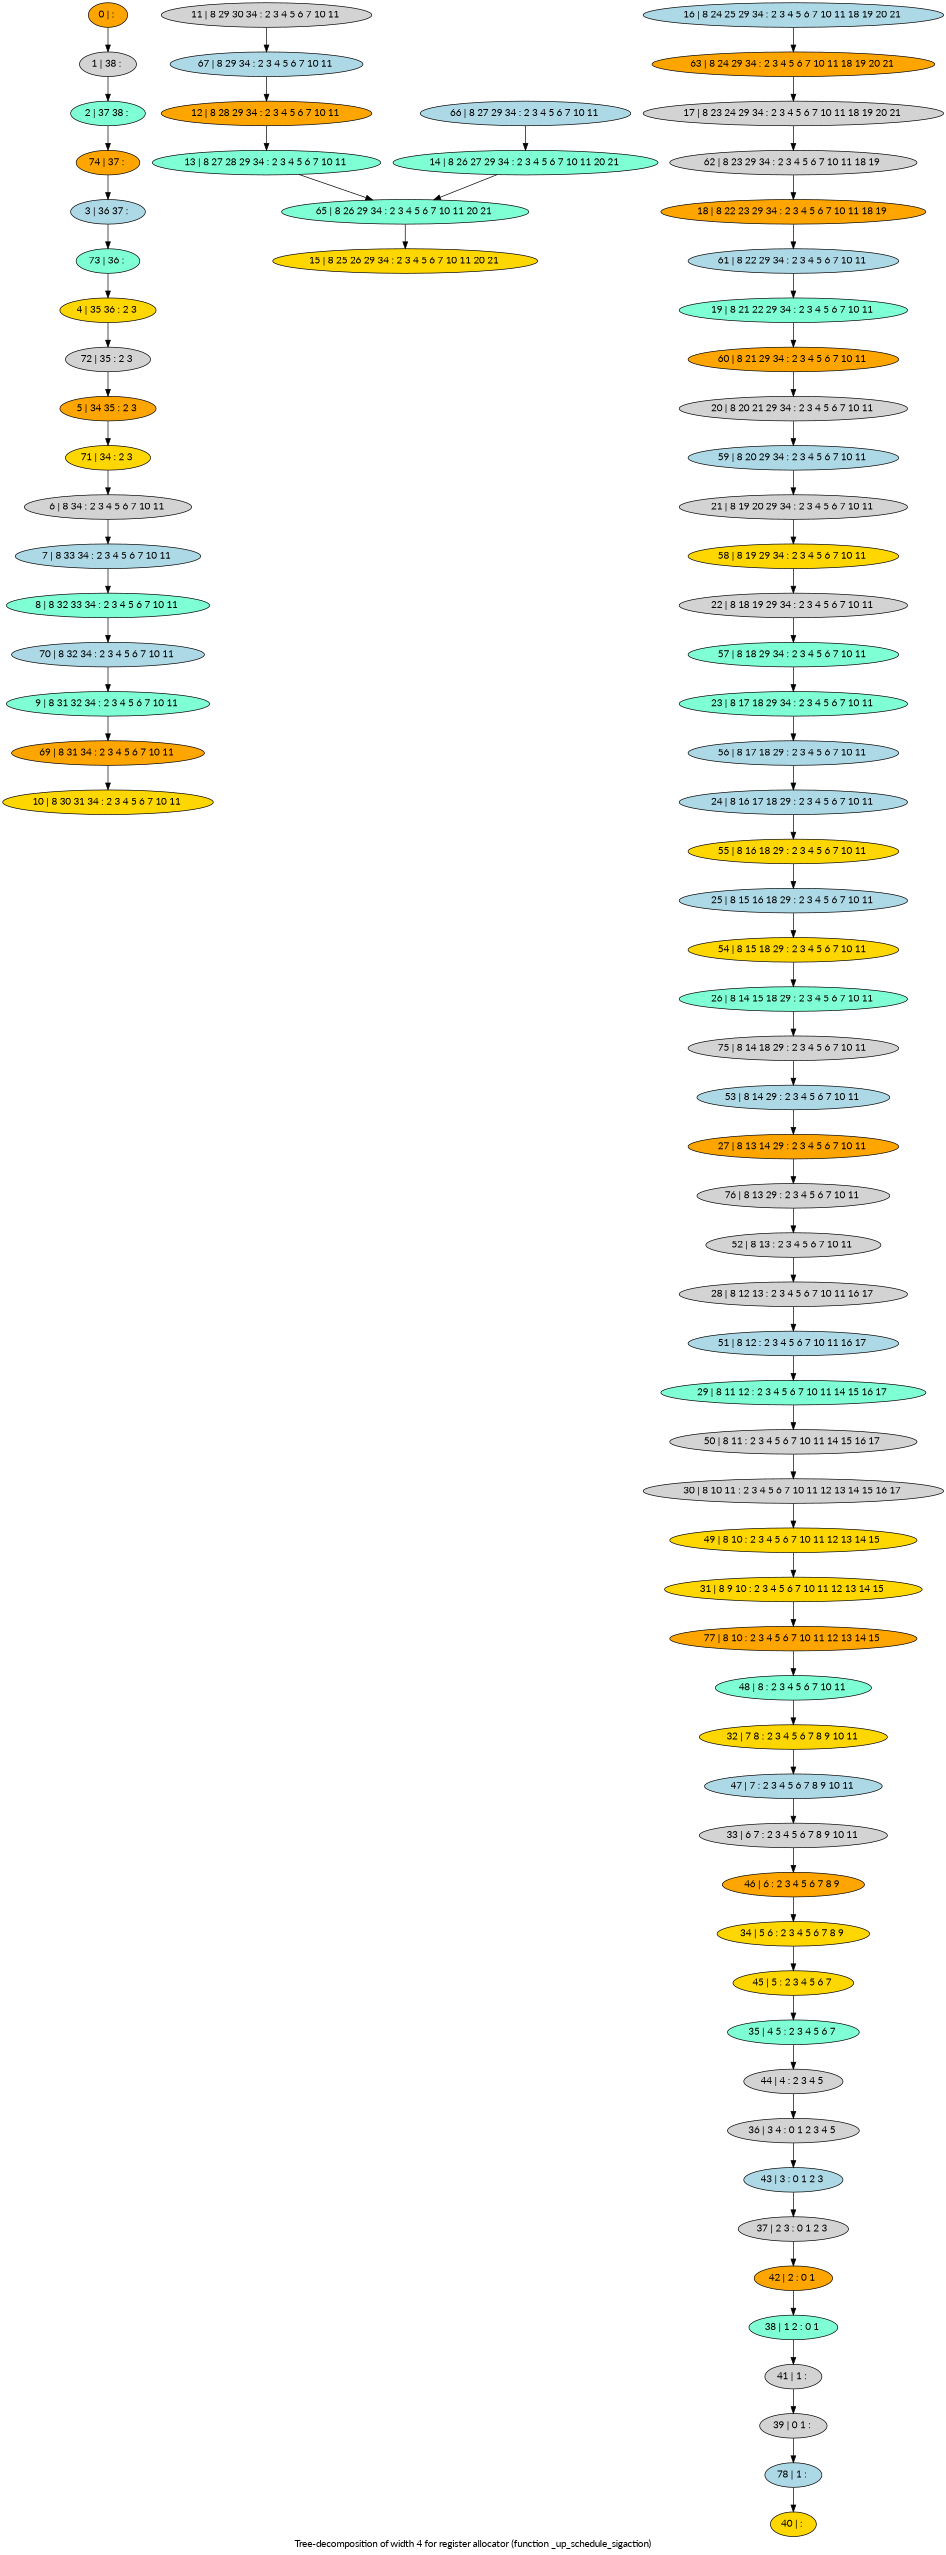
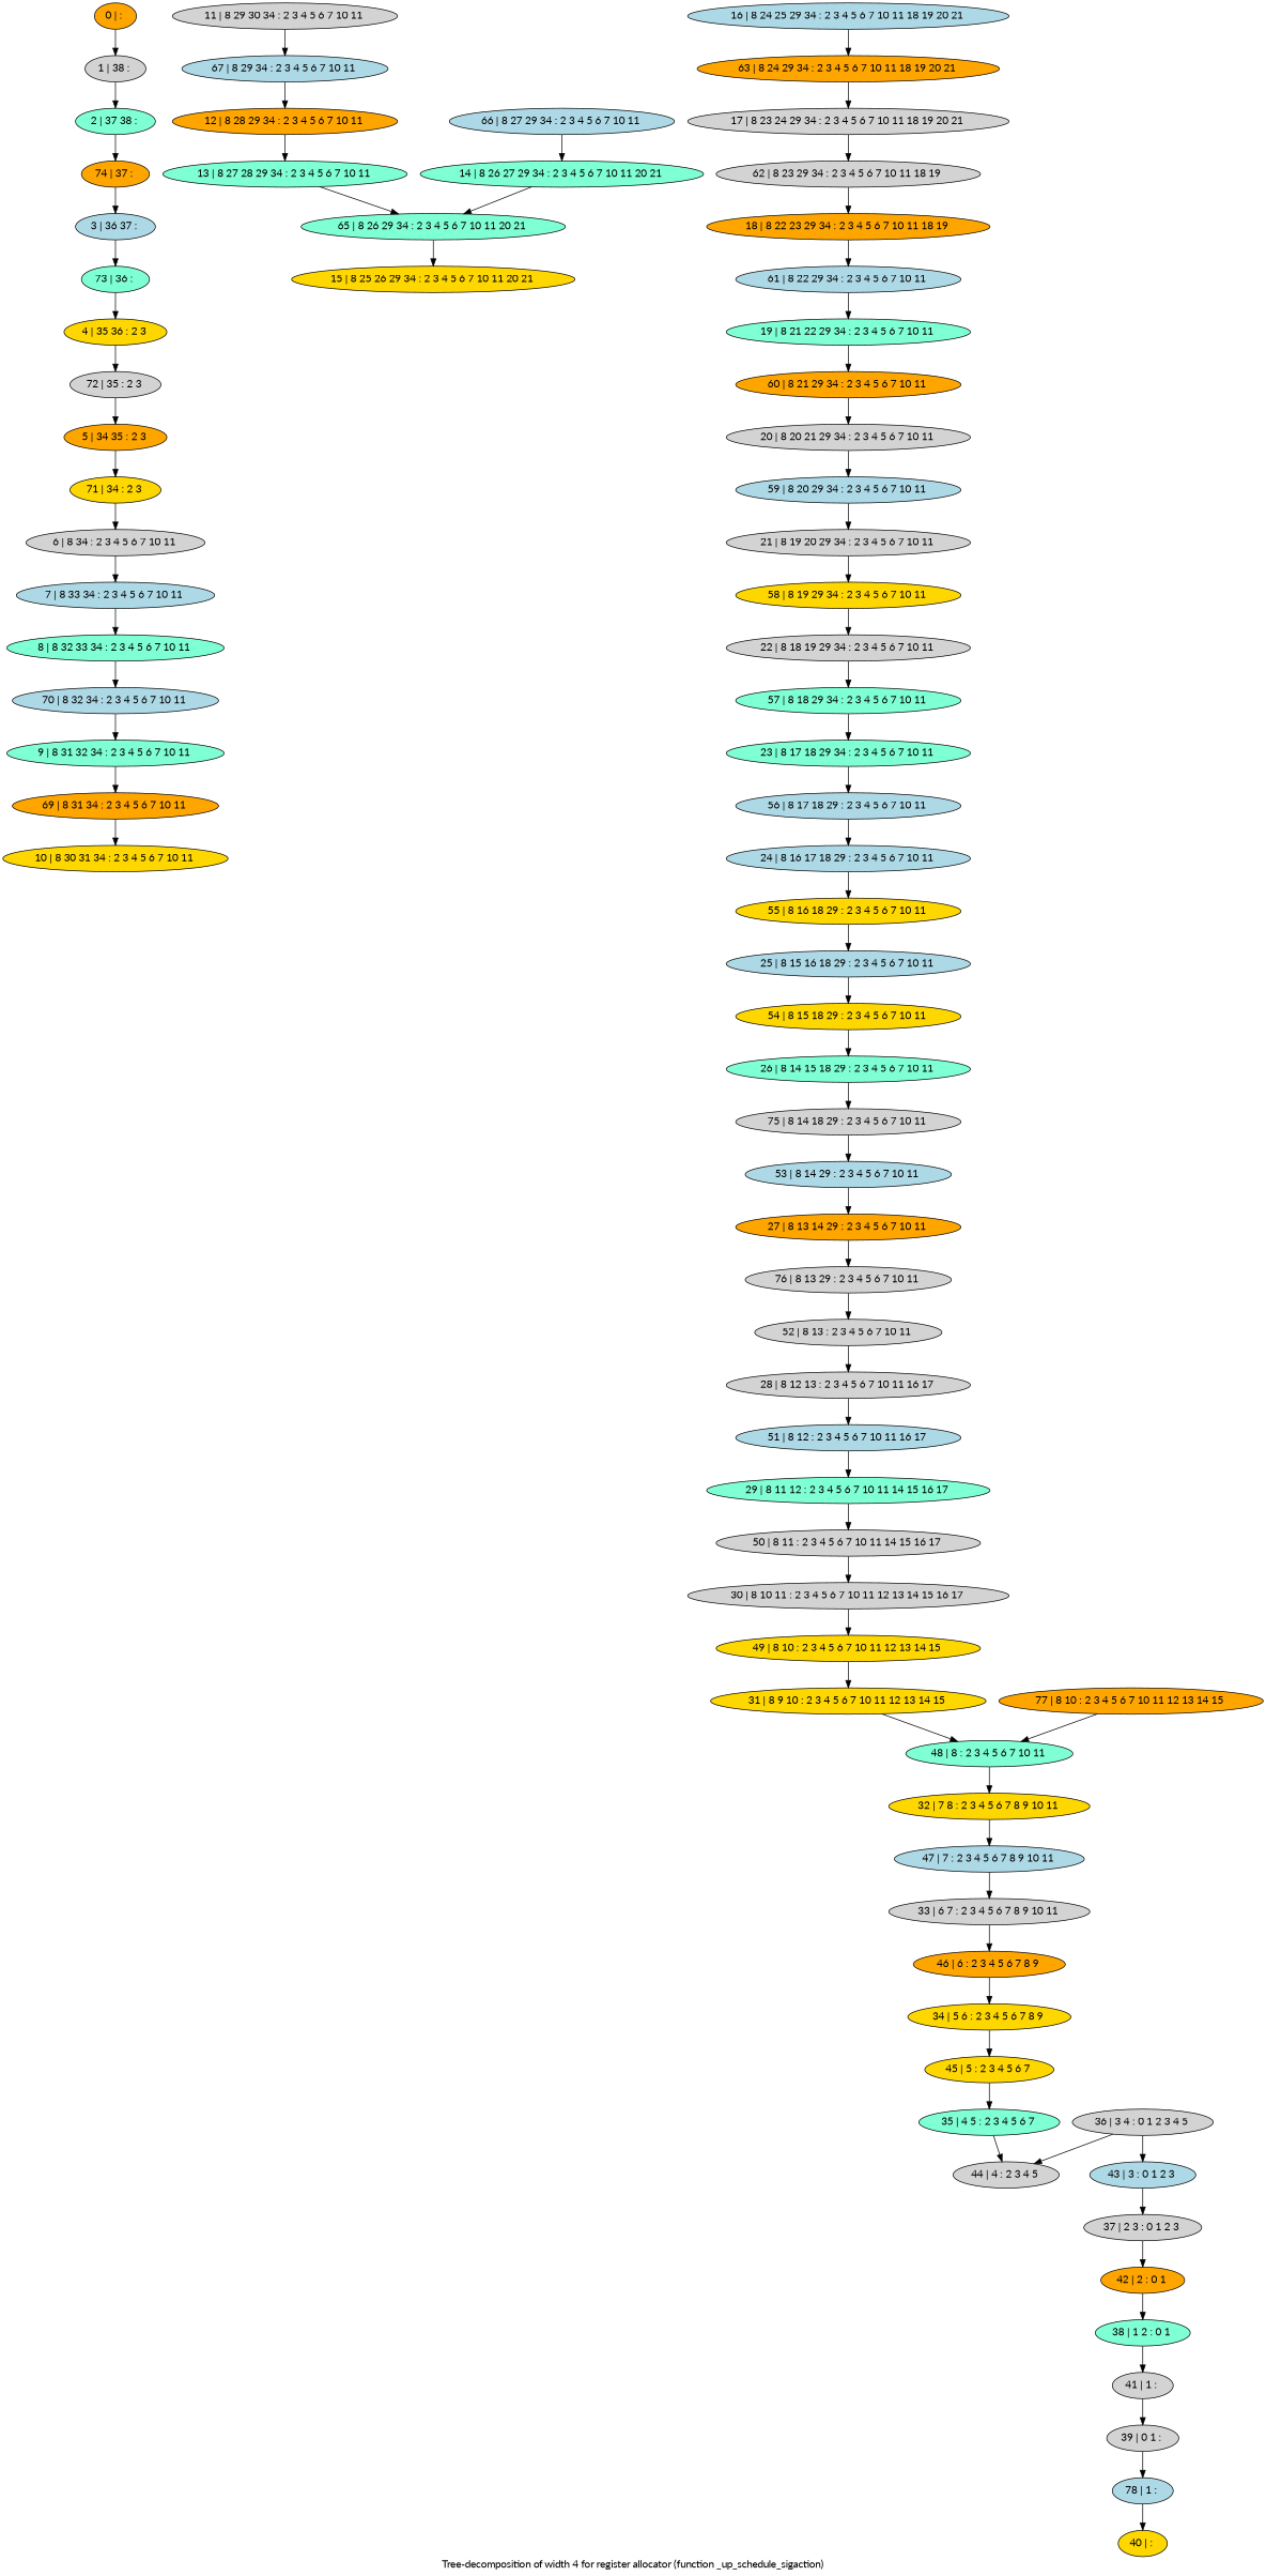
  digraph {
    fontname=Lato
    label="Tree-decomposition of width 4 for register allocator (function _up_schedule_sigaction)"
    node [fillcolor=lightgrey fontname=Lato style=filled]
    edge [fontname=Lato]
    n1 [fillcolor=orange label="0 | : "]
    n2 [label="1 | 38 : "]
    n3 [fillcolor=aquamarine label="2 | 37 38 : "]
    n4 [fillcolor=orange label="74 | 37 : "]
    n5 [fillcolor=lightblue label="3 | 36 37 : "]
    n6 [fillcolor=aquamarine label="73 | 36 : "]
    n7 [fillcolor=gold label="4 | 35 36 : 2 3 "]
    n8 [label="72 | 35 : 2 3 "]
    n9 [fillcolor=orange label="5 | 34 35 : 2 3 "]
    n10 [fillcolor=gold label="71 | 34 : 2 3 "]
    n11 [label="6 | 8 34 : 2 3 4 5 6 7 10 11 "]
    n12 [fillcolor=lightblue label="7 | 8 33 34 : 2 3 4 5 6 7 10 11 "]
    n13 [fillcolor=aquamarine label="8 | 8 32 33 34 : 2 3 4 5 6 7 10 11 "]
    n14 [fillcolor=lightblue label="70 | 8 32 34 : 2 3 4 5 6 7 10 11 "]
    n15 [fillcolor=aquamarine label="9 | 8 31 32 34 : 2 3 4 5 6 7 10 11 "]
    n16 [fillcolor=orange label="69 | 8 31 34 : 2 3 4 5 6 7 10 11 "]
    n17 [fillcolor=gold label="10 | 8 30 31 34 : 2 3 4 5 6 7 10 11 "]
    n18 [label="11 | 8 29 30 34 : 2 3 4 5 6 7 10 11 "]
    n19 [fillcolor=lightblue label="67 | 8 29 34 : 2 3 4 5 6 7 10 11 "]
    n20 [fillcolor=orange label="12 | 8 28 29 34 : 2 3 4 5 6 7 10 11 "]
    n21 [fillcolor=aquamarine label="13 | 8 27 28 29 34 : 2 3 4 5 6 7 10 11 "]
    n22 [fillcolor=aquamarine label="65 | 8 26 29 34 : 2 3 4 5 6 7 10 11 20 21 "]
    n23 [fillcolor=lightblue label="66 | 8 27 29 34 : 2 3 4 5 6 7 10 11 "]
    n24 [fillcolor=aquamarine label="14 | 8 26 27 29 34 : 2 3 4 5 6 7 10 11 20 21 "]
    n25 [fillcolor=gold label="15 | 8 25 26 29 34 : 2 3 4 5 6 7 10 11 20 21 "]
    n26 [fillcolor=lightblue label="16 | 8 24 25 29 34 : 2 3 4 5 6 7 10 11 18 19 20 21 "]
    n27 [fillcolor=orange label="63 | 8 24 29 34 : 2 3 4 5 6 7 10 11 18 19 20 21 "]
    n28 [label="17 | 8 23 24 29 34 : 2 3 4 5 6 7 10 11 18 19 20 21 "]
    n29 [label="62 | 8 23 29 34 : 2 3 4 5 6 7 10 11 18 19 "]
    n30 [fillcolor=orange label="18 | 8 22 23 29 34 : 2 3 4 5 6 7 10 11 18 19 "]
    n31 [fillcolor=lightblue label="61 | 8 22 29 34 : 2 3 4 5 6 7 10 11 "]
    n32 [fillcolor=aquamarine label="19 | 8 21 22 29 34 : 2 3 4 5 6 7 10 11 "]
    n33 [fillcolor=orange label="60 | 8 21 29 34 : 2 3 4 5 6 7 10 11 "]
    n34 [label="20 | 8 20 21 29 34 : 2 3 4 5 6 7 10 11 "]
    n35 [fillcolor=lightblue label="59 | 8 20 29 34 : 2 3 4 5 6 7 10 11 "]
    n36 [label="21 | 8 19 20 29 34 : 2 3 4 5 6 7 10 11 "]
    n37 [fillcolor=gold label="58 | 8 19 29 34 : 2 3 4 5 6 7 10 11 "]
    n38 [label="22 | 8 18 19 29 34 : 2 3 4 5 6 7 10 11 "]
    n39 [fillcolor=aquamarine label="57 | 8 18 29 34 : 2 3 4 5 6 7 10 11 "]
    n40 [fillcolor=aquamarine label="23 | 8 17 18 29 34 : 2 3 4 5 6 7 10 11 "]
    n41 [fillcolor=lightblue label="56 | 8 17 18 29 : 2 3 4 5 6 7 10 11 "]
    n42 [fillcolor=lightblue label="24 | 8 16 17 18 29 : 2 3 4 5 6 7 10 11 "]
    n43 [fillcolor=gold label="55 | 8 16 18 29 : 2 3 4 5 6 7 10 11 "]
    n44 [fillcolor=lightblue label="25 | 8 15 16 18 29 : 2 3 4 5 6 7 10 11 "]
    n45 [fillcolor=gold label="54 | 8 15 18 29 : 2 3 4 5 6 7 10 11 "]
    n46 [fillcolor=aquamarine label="26 | 8 14 15 18 29 : 2 3 4 5 6 7 10 11 "]
    n47 [label="75 | 8 14 18 29 : 2 3 4 5 6 7 10 11 "]
    n48 [fillcolor=lightblue label="53 | 8 14 29 : 2 3 4 5 6 7 10 11 "]
    n49 [fillcolor=orange label="27 | 8 13 14 29 : 2 3 4 5 6 7 10 11 "]
    n50 [label="76 | 8 13 29 : 2 3 4 5 6 7 10 11 "]
    n51 [label="52 | 8 13 : 2 3 4 5 6 7 10 11 "]
    n52 [label="28 | 8 12 13 : 2 3 4 5 6 7 10 11 16 17 "]
    n53 [fillcolor=lightblue label="51 | 8 12 : 2 3 4 5 6 7 10 11 16 17 "]
    n54 [fillcolor=aquamarine label="29 | 8 11 12 : 2 3 4 5 6 7 10 11 14 15 16 17 "]
    n55 [label="50 | 8 11 : 2 3 4 5 6 7 10 11 14 15 16 17 "]
    n56 [label="30 | 8 10 11 : 2 3 4 5 6 7 10 11 12 13 14 15 16 17 "]
    n57 [fillcolor=gold label="49 | 8 10 : 2 3 4 5 6 7 10 11 12 13 14 15 "]
    n58 [fillcolor=gold label="31 | 8 9 10 : 2 3 4 5 6 7 10 11 12 13 14 15 "]
    n59 [fillcolor=orange label="77 | 8 10 : 2 3 4 5 6 7 10 11 12 13 14 15 "]
    n60 [fillcolor=aquamarine label="48 | 8 : 2 3 4 5 6 7 10 11 "]
    n61 [fillcolor=gold label="32 | 7 8 : 2 3 4 5 6 7 8 9 10 11 "]
    n62 [fillcolor=lightblue label="47 | 7 : 2 3 4 5 6 7 8 9 10 11 "]
    n63 [label="33 | 6 7 : 2 3 4 5 6 7 8 9 10 11 "]
    n64 [fillcolor=orange label="46 | 6 : 2 3 4 5 6 7 8 9 "]
    n65 [fillcolor=gold label="34 | 5 6 : 2 3 4 5 6 7 8 9 "]
    n66 [fillcolor=gold label="45 | 5 : 2 3 4 5 6 7 "]
    n67 [fillcolor=aquamarine label="35 | 4 5 : 2 3 4 5 6 7 "]
    n68 [label="44 | 4 : 2 3 4 5 "]
    n69 [label="36 | 3 4 : 0 1 2 3 4 5 "]
    n70 [fillcolor=lightblue label="43 | 3 : 0 1 2 3 "]
    n71 [label="37 | 2 3 : 0 1 2 3 "]
    n72 [fillcolor=orange label="42 | 2 : 0 1 "]
    n73 [fillcolor=aquamarine label="38 | 1 2 : 0 1 "]
    n74 [label="41 | 1 : "]
    n75 [label="39 | 0 1 : "]
    n76 [fillcolor=lightblue label="78 | 1 : "]
    n77 [fillcolor=gold label="40 | : "]
    n1 -> n2
    n2 -> n3
    n3 -> n4
    n4 -> n5
    n5 -> n6
    n6 -> n7
    n7 -> n8
    n8 -> n9
    n9 -> n10
    n10 -> n11
    n11 -> n12
    n12 -> n13
    n13 -> n14
    n14 -> n15
    n15 -> n16
    n16 -> n17
    n18 -> n19
    n19 -> n20
    n20 -> n21
    n21 -> n22
    n22 -> n25
    n23 -> n24
    n24 -> n22
    n26 -> n27
    n27 -> n28
    n28 -> n29
    n29 -> n30
    n30 -> n31
    n31 -> n32
    n32 -> n33
    n33 -> n34
    n34 -> n35
    n35 -> n36
    n36 -> n37
    n37 -> n38
    n38 -> n39
    n39 -> n40
    n40 -> n41
    n41 -> n42
    n42 -> n43
    n43 -> n44
    n44 -> n45
    n45 -> n46
    n46 -> n47
    n47 -> n48
    n48 -> n49
    n49 -> n50
    n50 -> n51
    n51 -> n52
    n52 -> n53
    n53 -> n54
    n54 -> n55
    n55 -> n56
    n56 -> n57
    n57 -> n58
-   n58 -> n59
+   n58 -> n60
    n59 -> n60
    n60 -> n61
    n61 -> n62
    n62 -> n63
    n63 -> n64
    n64 -> n65
    n65 -> n66
    n66 -> n67
    n67 -> n68
-   n68 -> n69
+   n69 -> n68
    n69 -> n70
    n70 -> n71
    n71 -> n72
    n72 -> n73
    n73 -> n74
    n74 -> n75
    n75 -> n76
    n76 -> n77
  }
